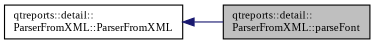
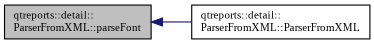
  digraph {
    rankdir=LR
    fontname="Liberation Serif"
    node [color=black fontname="Liberation Serif" fontsize=10 shape=record]
    n1 [fillcolor=grey75 fontcolor=black height=0.2 label="qtreports::detail::\lParserFromXML::parseFont" style=filled width=0.4]
    n2 [height=0.2 label="qtreports::detail::\lParserFromXML::ParserFromXML" width=0.4]
-   n2 -> n1 [color=midnightblue dir=back fontname="Liberation Serif" fontsize=10 labelfontname=Helvetica labelfontsize=10 style=solid]
+   n1 -> n2 [color=midnightblue dir=back fontname="Liberation Serif" fontsize=10 labelfontname=Helvetica labelfontsize=10 style=solid]
  }
